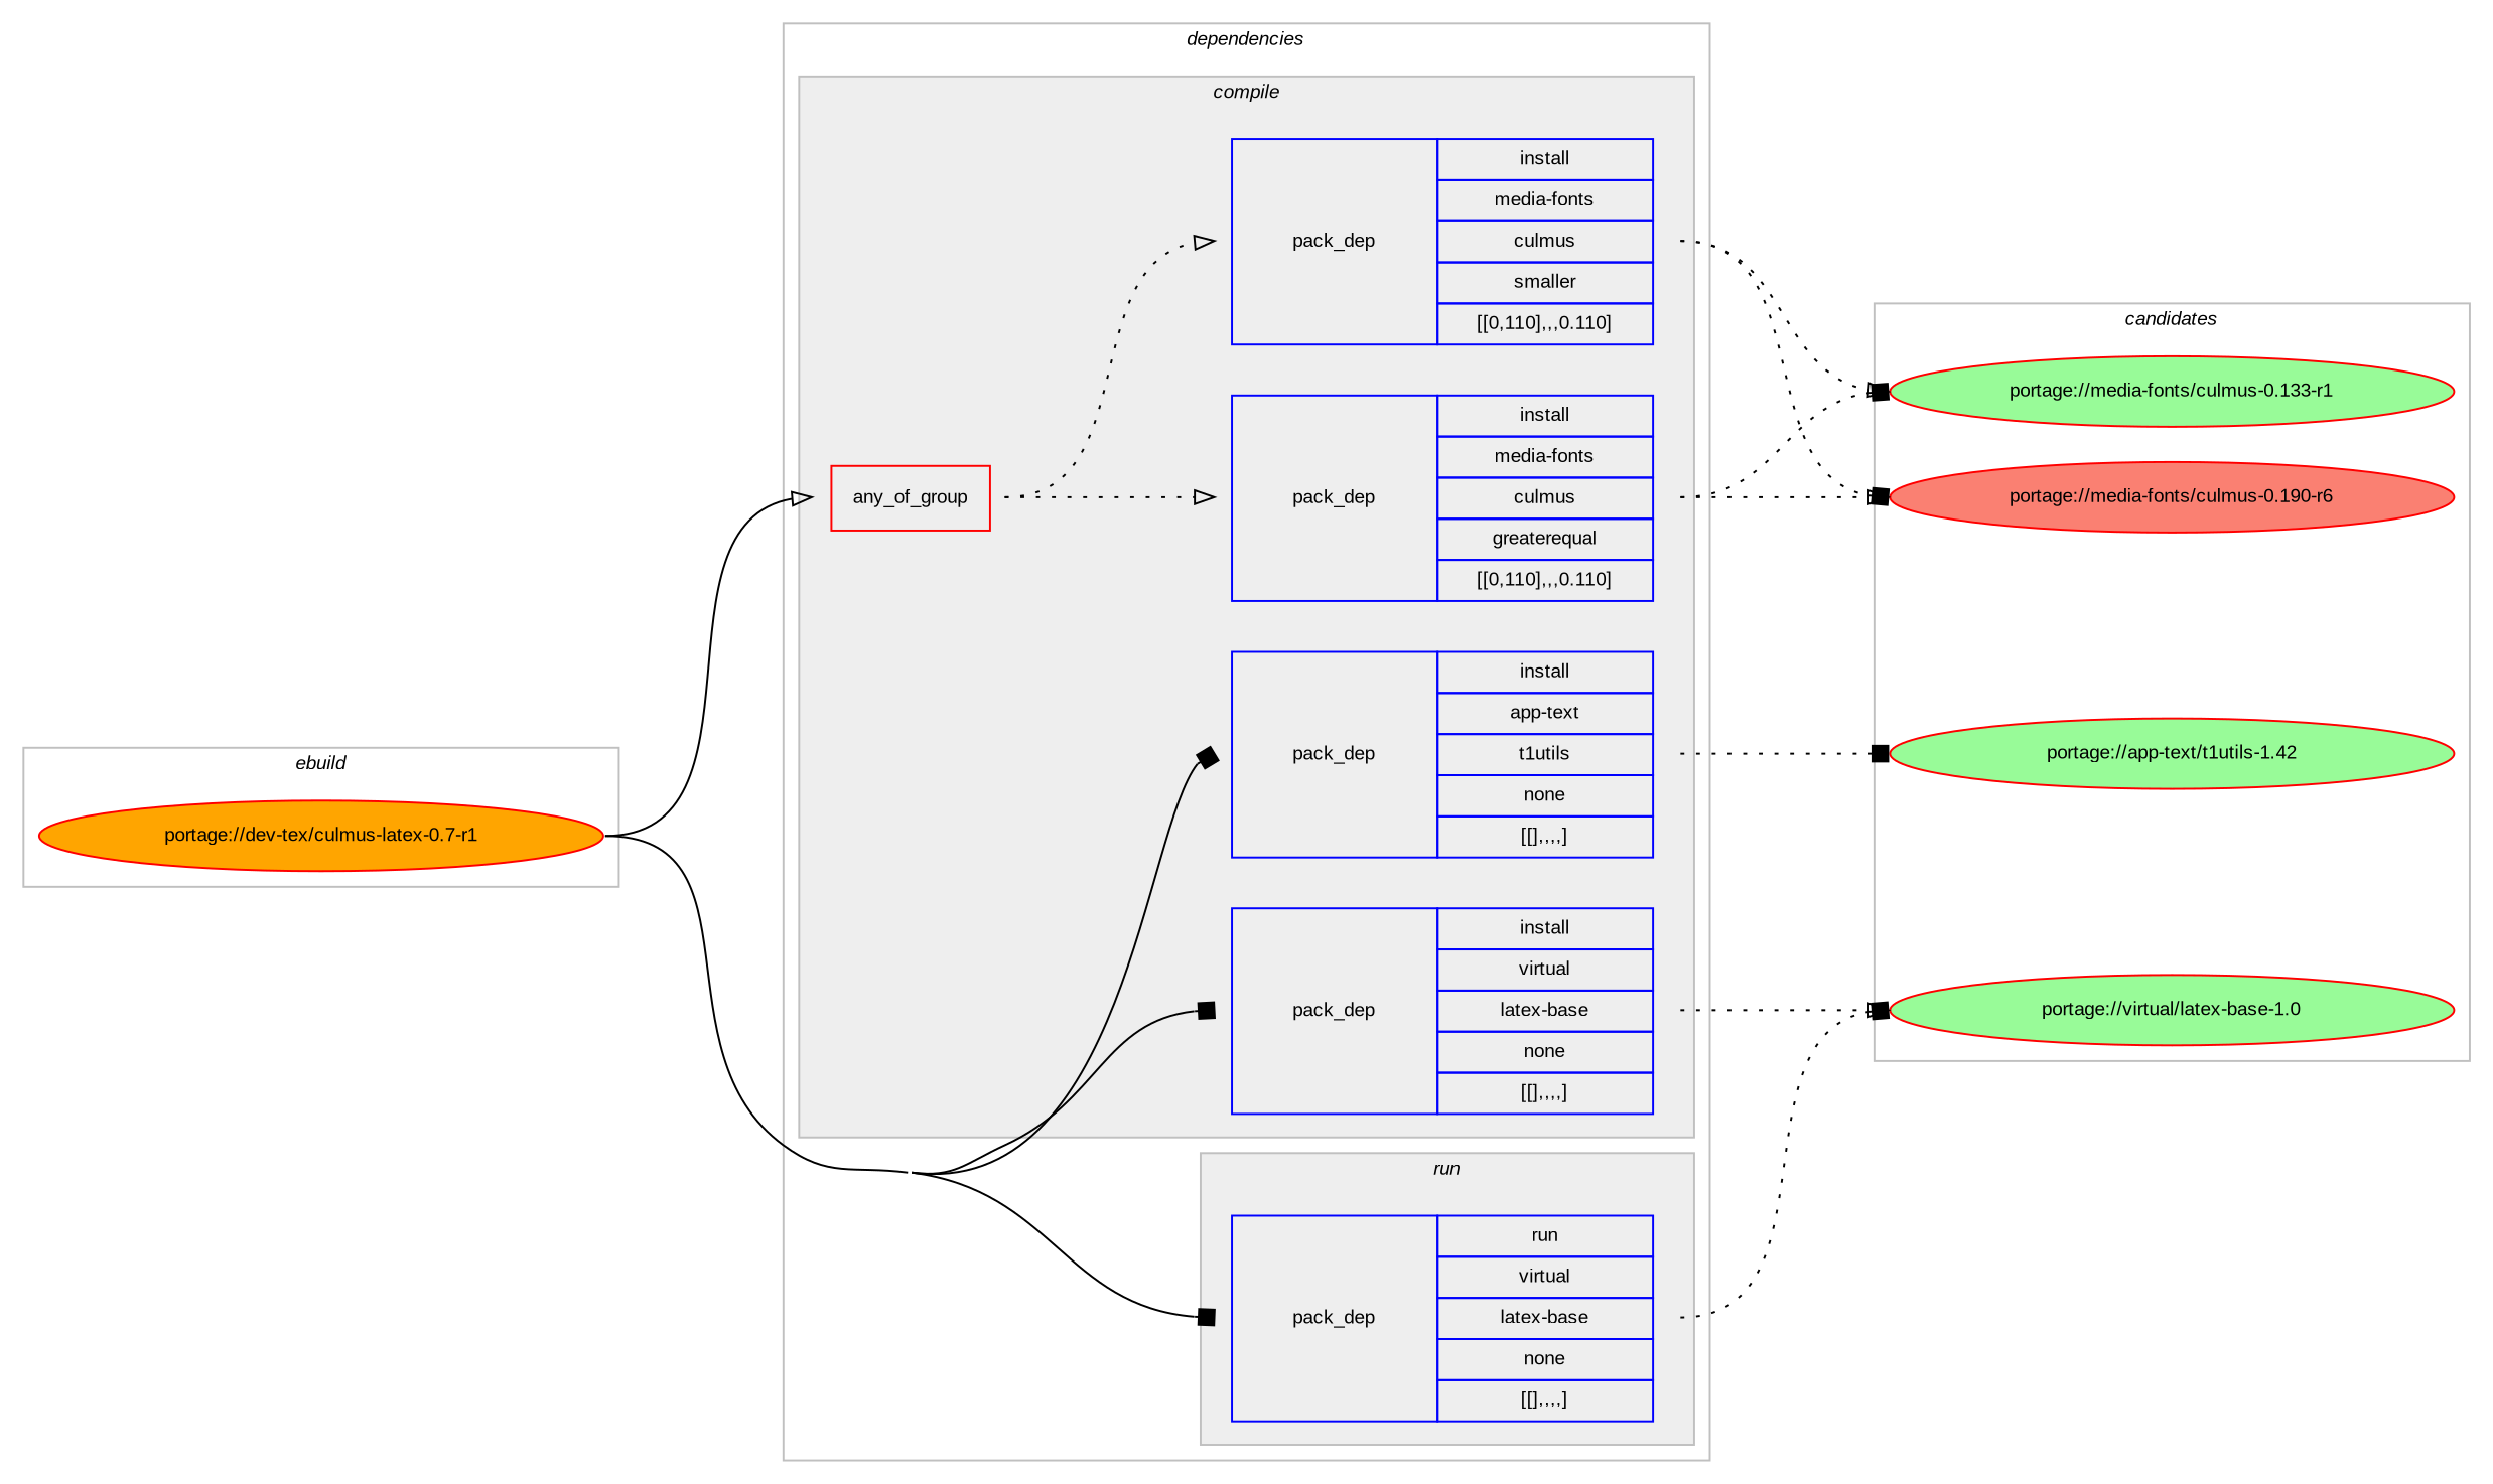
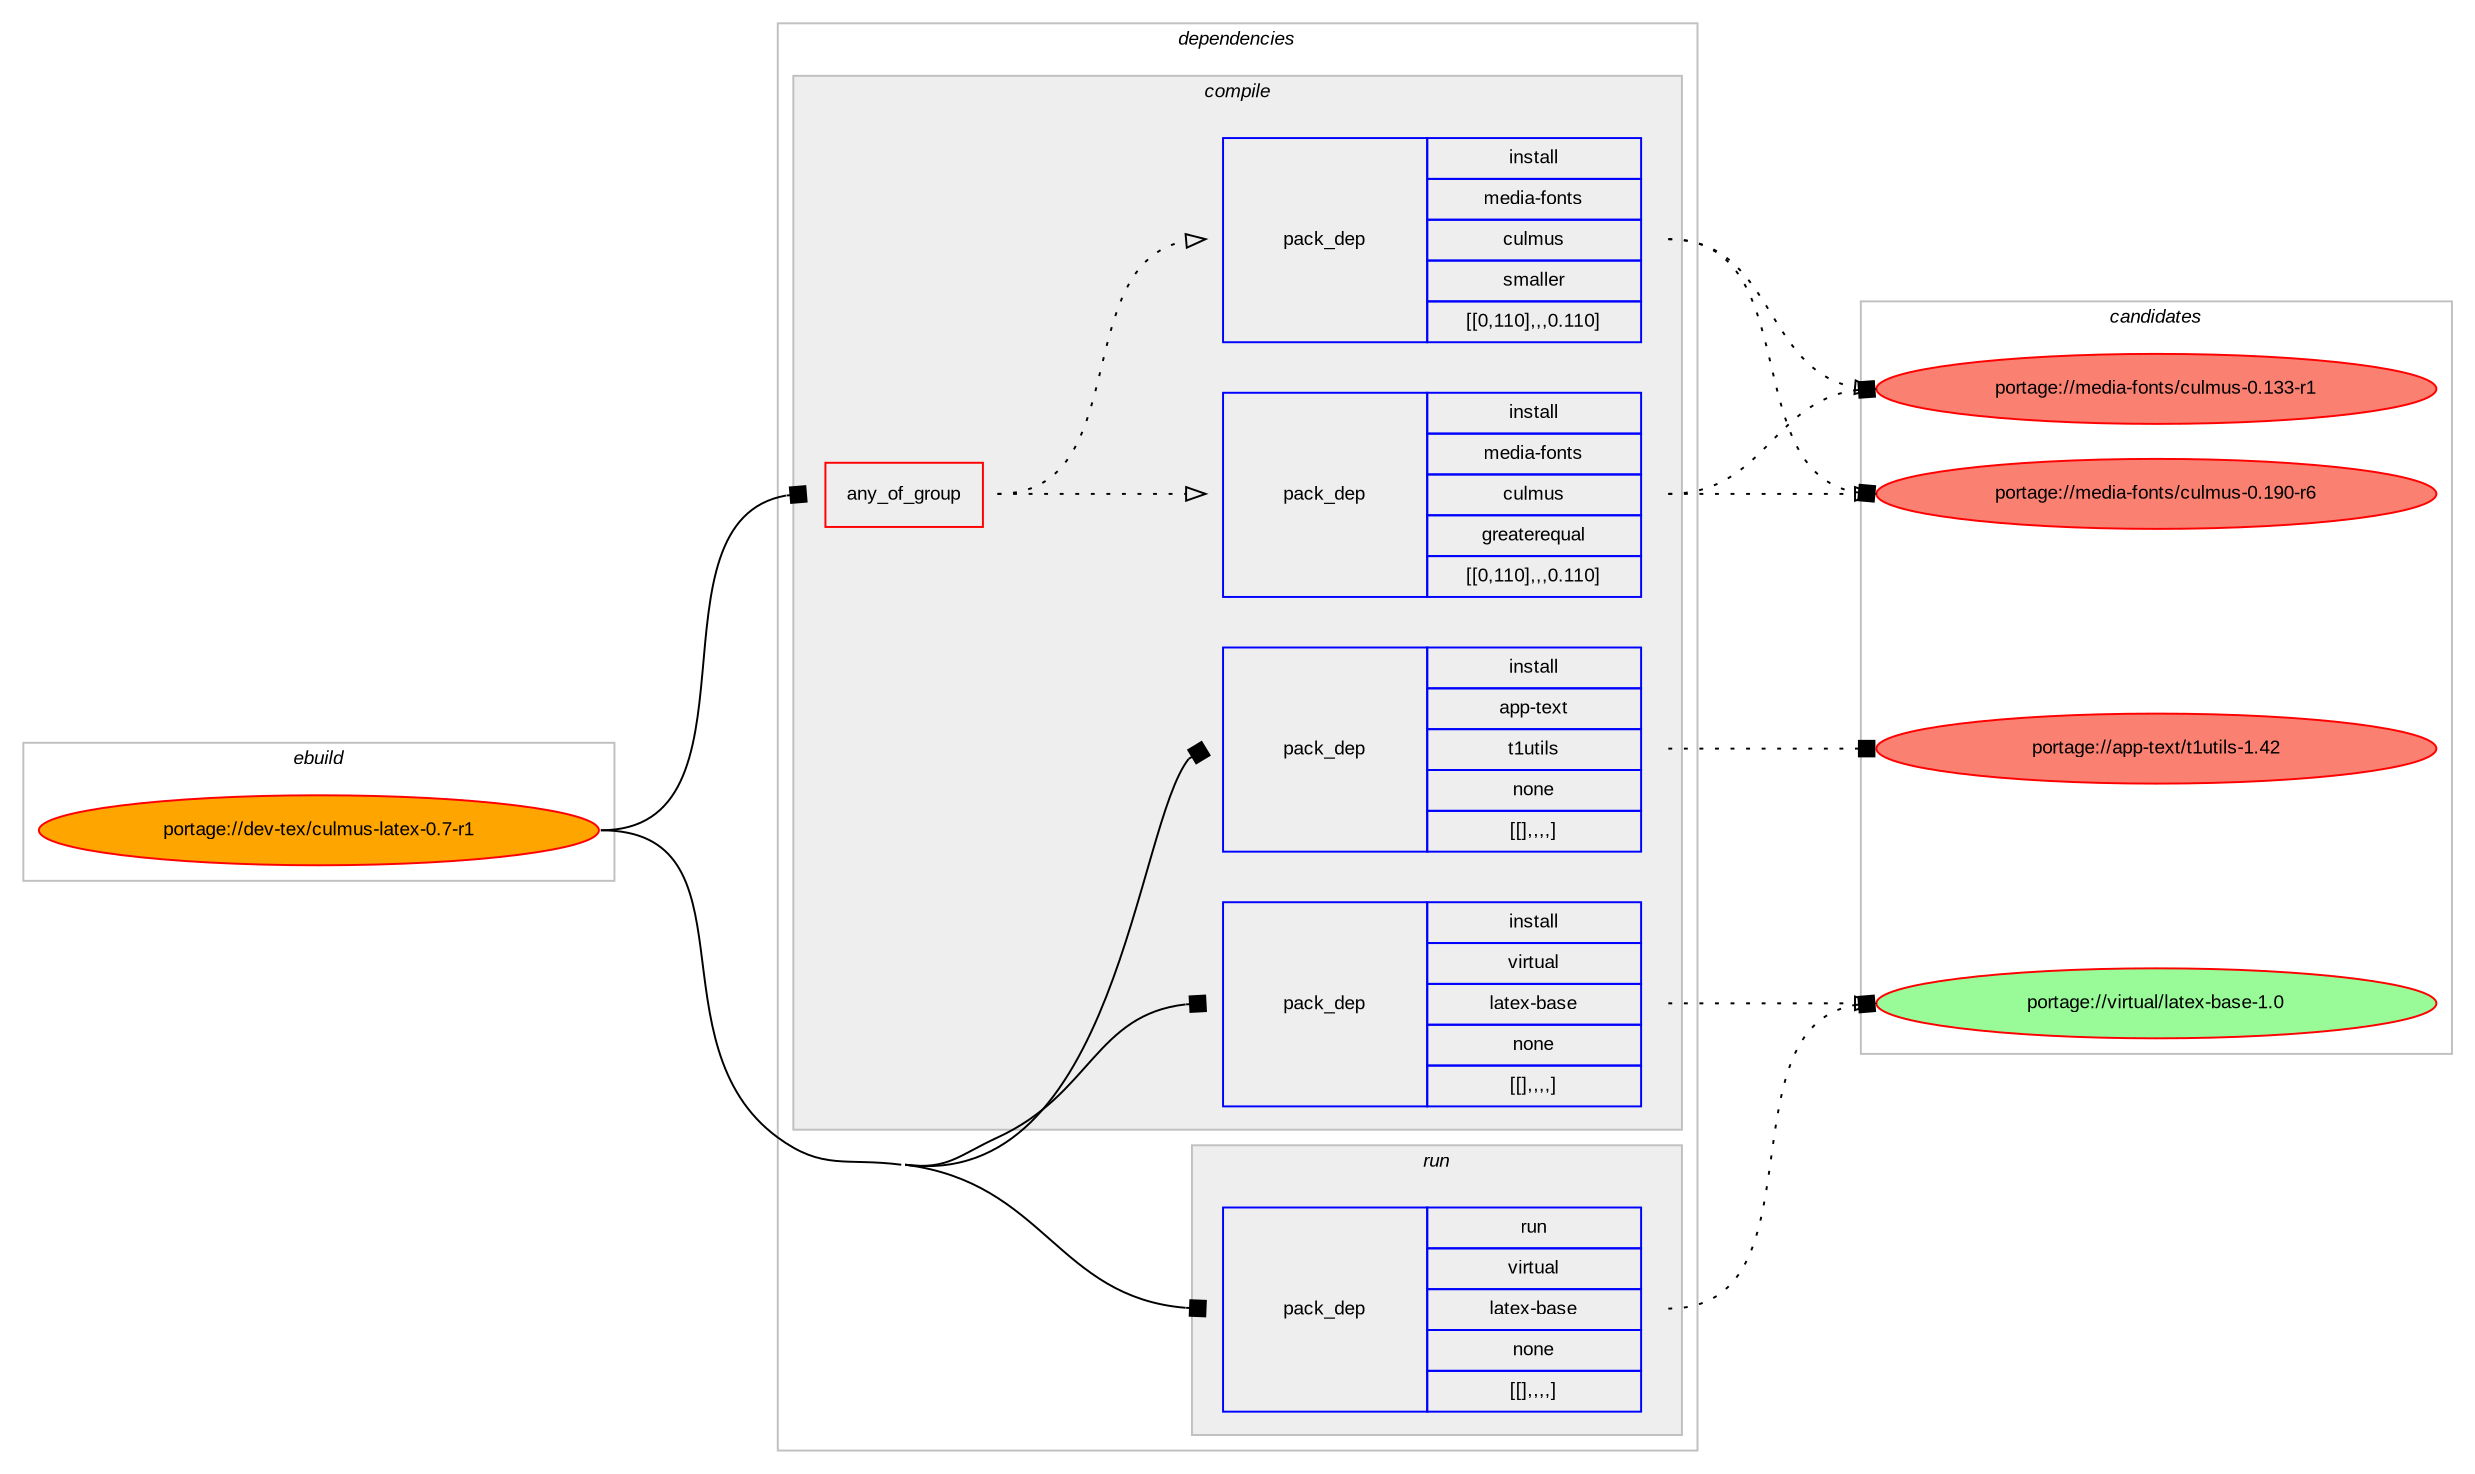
  digraph {
    compound=true
    concentrate=true
    fontname="Liberation Sans"
    fontsize=10
    newrank=true
    rankdir=LR
    ranksep=1.5
    node [color=red fontname="Liberation Sans" fontsize=10 shape=none]
    edge [arrowhead=box fontname="Liberation Sans" headport=w style=dotted tailport=e weight=100]
    n1 [fillcolor=orange label="portage://dev-tex/culmus-latex-0.7-r1" style=filled width=4 shape=""]
    n2 [color=blue label=<<TABLE BORDER="0" CELLBORDER="1" CELLSPACING="0" CELLPADDING="4" WIDTH="220"><TR><TD ROWSPAN="6" CELLPADDING="30">pack_dep</TD></TR><TR><TD WIDTH="110">install</TD></TR><TR><TD>media-fonts</TD></TR><TR><TD>culmus</TD></TR><TR><TD>greaterequal</TD></TR><TR><TD>[[0,110],,,0.110]</TD></TR></TABLE>>]
    n3 [color=blue label=<<TABLE BORDER="0" CELLBORDER="1" CELLSPACING="0" CELLPADDING="4" WIDTH="220"><TR><TD ROWSPAN="6" CELLPADDING="30">pack_dep</TD></TR><TR><TD WIDTH="110">install</TD></TR><TR><TD>media-fonts</TD></TR><TR><TD>culmus</TD></TR><TR><TD>smaller</TD></TR><TR><TD>[[0,110],,,0.110]</TD></TR></TABLE>>]
    n4 [label=<<TABLE BORDER="0" CELLBORDER="1" CELLSPACING="0" CELLPADDING="4"><TR><TD CELLPADDING="10">any_of_group</TD></TR></TABLE>>]
    n5 [color=blue label=<<TABLE BORDER="0" CELLBORDER="1" CELLSPACING="0" CELLPADDING="4" WIDTH="220"><TR><TD ROWSPAN="6" CELLPADDING="30">pack_dep</TD></TR><TR><TD WIDTH="110">install</TD></TR><TR><TD>app-text</TD></TR><TR><TD>t1utils</TD></TR><TR><TD>none</TD></TR><TR><TD>[[],,,,]</TD></TR></TABLE>>]
    n6 [color=blue label=<<TABLE BORDER="0" CELLBORDER="1" CELLSPACING="0" CELLPADDING="4" WIDTH="220"><TR><TD ROWSPAN="6" CELLPADDING="30">pack_dep</TD></TR><TR><TD WIDTH="110">install</TD></TR><TR><TD>virtual</TD></TR><TR><TD>latex-base</TD></TR><TR><TD>none</TD></TR><TR><TD>[[],,,,]</TD></TR></TABLE>>]
    n7 [color=blue label=<<TABLE BORDER="0" CELLBORDER="1" CELLSPACING="0" CELLPADDING="4" WIDTH="220"><TR><TD ROWSPAN="6" CELLPADDING="30">pack_dep</TD></TR><TR><TD WIDTH="110">run</TD></TR><TR><TD>virtual</TD></TR><TR><TD>latex-base</TD></TR><TR><TD>none</TD></TR><TR><TD>[[],,,,]</TD></TR></TABLE>>]
-   n8 [fillcolor=palegreen label="portage://media-fonts/culmus-0.133-r1" style=filled width=4 shape=""]
+   n8 [fillcolor=salmon label="portage://media-fonts/culmus-0.133-r1" style=filled width=4 shape=""]
    n9 [fillcolor=salmon label="portage://media-fonts/culmus-0.190-r6" style=filled width=4 shape=""]
-   n10 [fillcolor=palegreen label="portage://app-text/t1utils-1.42" style=filled width=4 shape=""]
+   n10 [fillcolor=salmon label="portage://app-text/t1utils-1.42" style=filled width=4 shape=""]
    n11 [fillcolor=palegreen label="portage://virtual/latex-base-1.0" style=filled width=4 shape=""]
    subgraph cluster_1 {
      color=gray
      label=<<i>ebuild</i>>
      n1
    }
    subgraph cluster_2 {
      color=gray
      label=<<i>dependencies</i>>
      subgraph cluster_3 {
        color=gray
        fillcolor="#eeeeee"
        label=<<i>compile</i>>
        style=filled
        subgraph sub_4 {
          color=gray
          fillcolor="#eeeeee"
          label=<<i>compile</i>>
          style=filled
          n4
          subgraph sub_5 {
            color=gray
            fillcolor="#eeeeee"
            label=<<i>compile</i>>
            style=filled
            n2
          }
          subgraph sub_6 {
            color=gray
            fillcolor="#eeeeee"
            label=<<i>compile</i>>
            style=filled
            n3
          }
        }
        subgraph sub_7 {
          color=gray
          fillcolor="#eeeeee"
          label=<<i>compile</i>>
          style=filled
          n5
        }
        subgraph sub_8 {
          color=gray
          fillcolor="#eeeeee"
          label=<<i>compile</i>>
          style=filled
          n6
        }
      }
      subgraph cluster_9 {
        color=gray
        fillcolor="#eeeeee"
        label=<<i>compile and run</i>>
        style=filled
      }
      subgraph cluster_10 {
        color=gray
        fillcolor="#eeeeee"
        label=<<i>run</i>>
        style=filled
        subgraph sub_11 {
          color=gray
          fillcolor="#eeeeee"
          label=<<i>run</i>>
          style=filled
          n7
        }
      }
    }
    subgraph cluster_12 {
      color=gray
      label=<<i>candidates</i>>
      rank=same
      subgraph sub_13 {
        color=black
        label=<<i>candidates</i>>
        nodesep=1
        rank=same
        n8
        n9
      }
      subgraph sub_14 {
        color=black
        label=<<i>candidates</i>>
        nodesep=1
        rank=same
        n8
        n9
      }
      subgraph sub_15 {
        color=black
        label=<<i>candidates</i>>
        nodesep=1
        rank=same
        n10
      }
      subgraph sub_16 {
        color=black
        label=<<i>candidates</i>>
        nodesep=1
        rank=same
        n11
      }
      subgraph sub_17 {
        color=black
        label=<<i>candidates</i>>
        nodesep=1
        rank=same
        n11
      }
    }
-   n1 -> n4 [arrowhead=onormal style=solid weight=20]
+   n1 -> n4 [style=solid weight=20]
    n1 -> n5 [style=solid weight=20]
    n1 -> n6 [style=solid weight=20]
    n1 -> n7 [style=solid weight=20]
    n2 -> n8
    n2 -> n9 [arrowhead=onormal]
    n3 -> n8 [arrowhead=onormal]
    n3 -> n9
    n4 -> n2 [arrowhead=onormal weight=20]
    n4 -> n3 [arrowhead=onormal weight=20]
    n5 -> n10
    n6 -> n11 [arrowhead=onormal]
    n7 -> n11
  }
